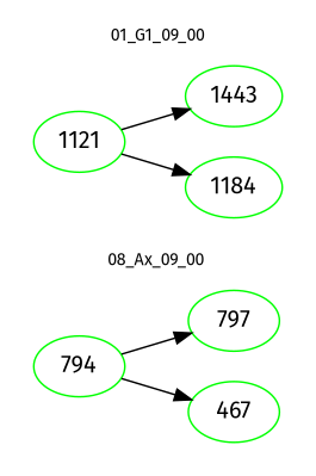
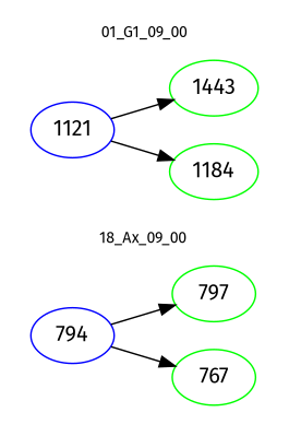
  digraph {
    fontname="Fira Sans"
    rankdir=LR
    node [color=green fontname="Fira Sans"]
    edge [color=black fontname="Fira Sans"]
-   n1 [label=794]
-   n2 [label=467]
+   n1 [color=blue label=794]
+   n2 [label=767]
    n3 [label=797]
-   n4 [label=1121]
+   n4 [color=blue label=1121]
    n5 [label=1184]
    n6 [label=1443]
    subgraph cluster_1 {
      color=white
      fontsize=10
-     label="08_Ax_09_00"
+     label="18_Ax_09_00"
      n1
      n2
      n3
    }
    subgraph cluster_2 {
      color=white
      fontsize=10
      label="01_G1_09_00"
      n4
      n5
      n6
    }
    n1 -> n2
    n1 -> n3
    n4 -> n5
    n4 -> n6
  }
